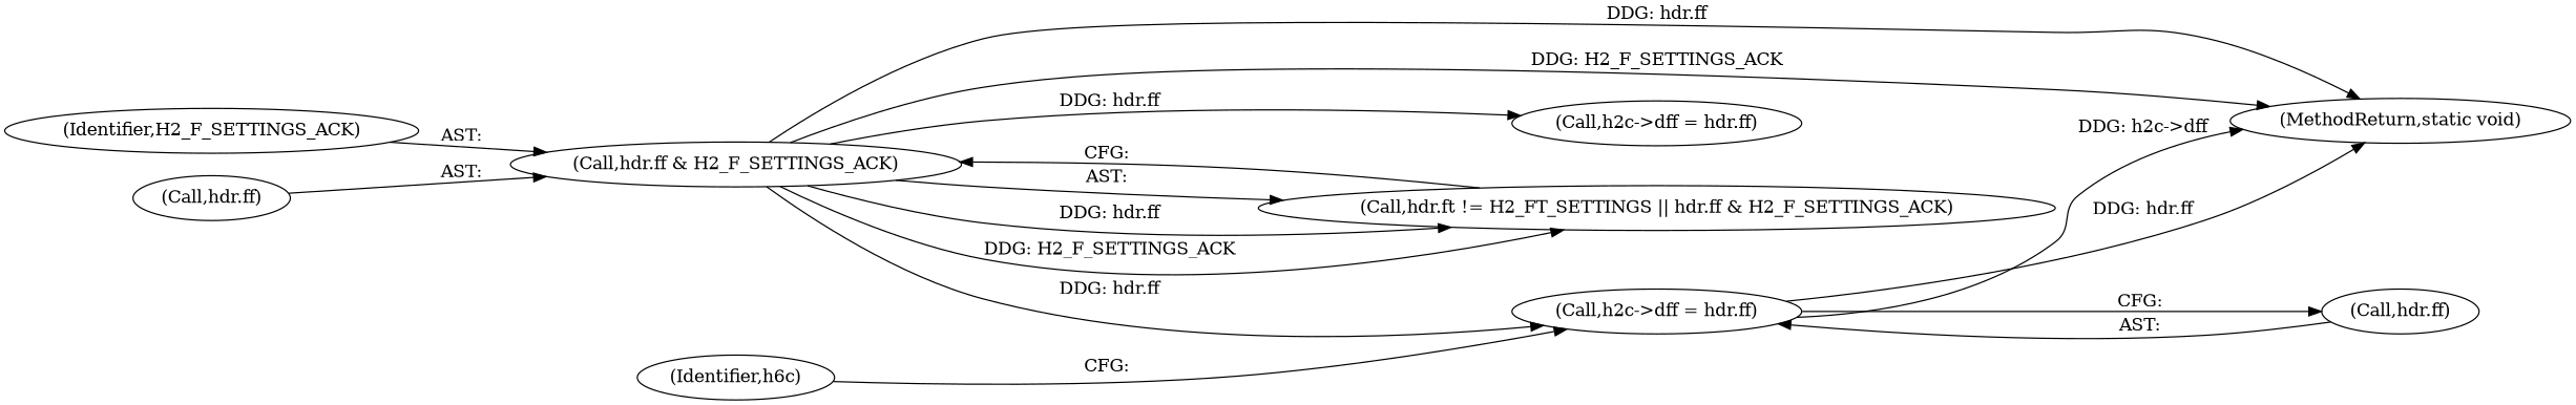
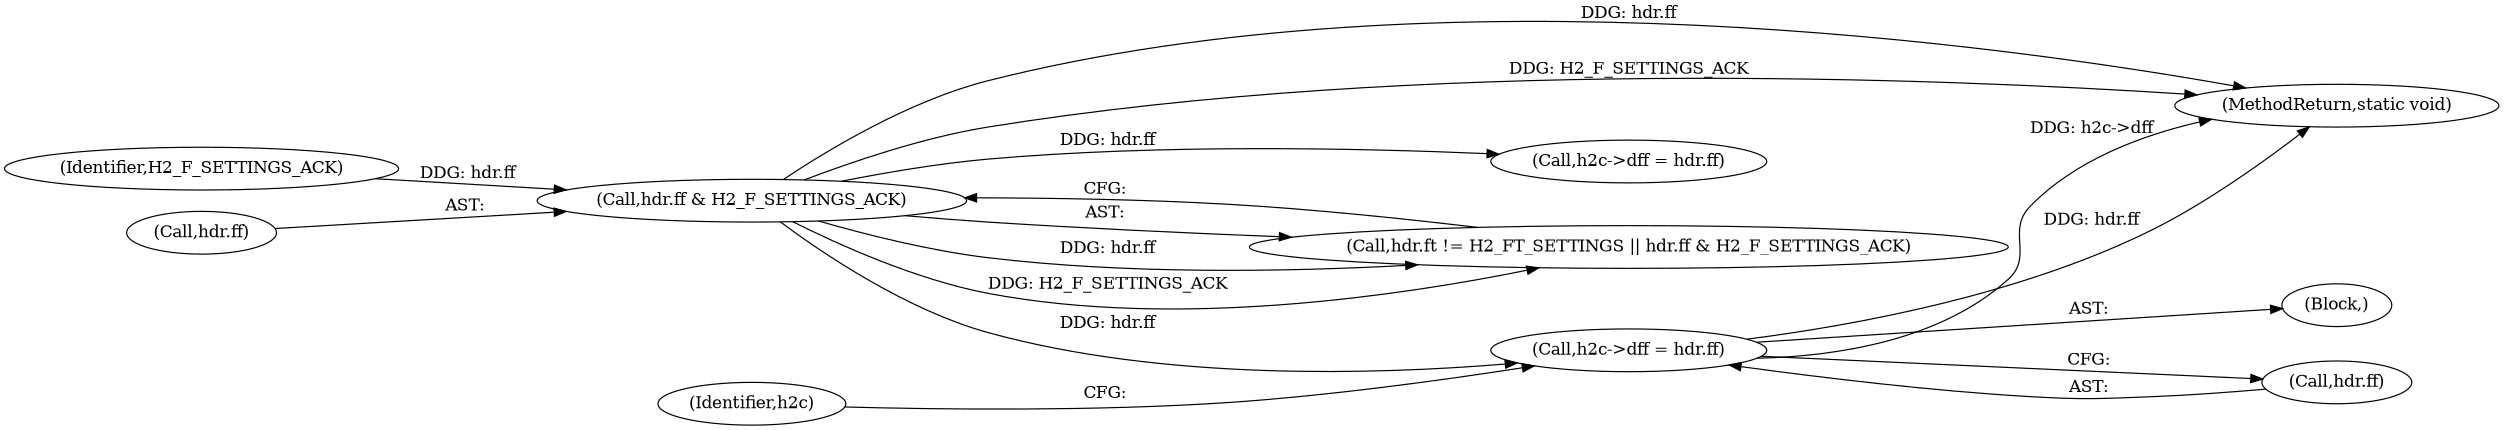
  digraph {
    rankdir=LR
    n1 [label="(Call,h2c->dff = hdr.ff)"]
    n2 [label="(MethodReturn,static void)"]
+   n3 [label="(Block,)"]
    n4 [label="(Call,hdr.ff)"]
    n5 [label="(Call,hdr.ff & H2_F_SETTINGS_ACK)"]
    n6 [label="(Call,h2c->dff = hdr.ff)"]
    n7 [label="(Call,hdr.ft != H2_FT_SETTINGS || hdr.ff & H2_F_SETTINGS_ACK)"]
    n8 [label="(Identifier,H2_F_SETTINGS_ACK)"]
    n9 [label="(Call,hdr.ff)"]
-   n10 [label="(Identifier,h6c)"]
+   n10 [label="(Identifier,h2c)"]
    n1 -> n2 [label="DDG: h2c->dff"]
    n1 -> n2 [label="DDG: hdr.ff"]
+   n1 -> n3 [label="AST: "]
    n1 -> n4 [label="CFG: "]
    n4 -> n1 [label="AST: "]
    n5 -> n1 [label="DDG: hdr.ff"]
    n5 -> n2 [label="DDG: hdr.ff"]
    n5 -> n2 [label="DDG: H2_F_SETTINGS_ACK"]
    n5 -> n6 [label="DDG: hdr.ff"]
    n5 -> n7 [label="AST: "]
    n5 -> n7 [label="DDG: hdr.ff"]
    n5 -> n7 [label="DDG: H2_F_SETTINGS_ACK"]
    n7 -> n5 [label="CFG: "]
-   n8 -> n5 [label="AST: "]
+   n8 -> n5 [label="DDG: hdr.ff"]
    n9 -> n5 [label="AST: "]
    n10 -> n1 [label="CFG: "]
  }
